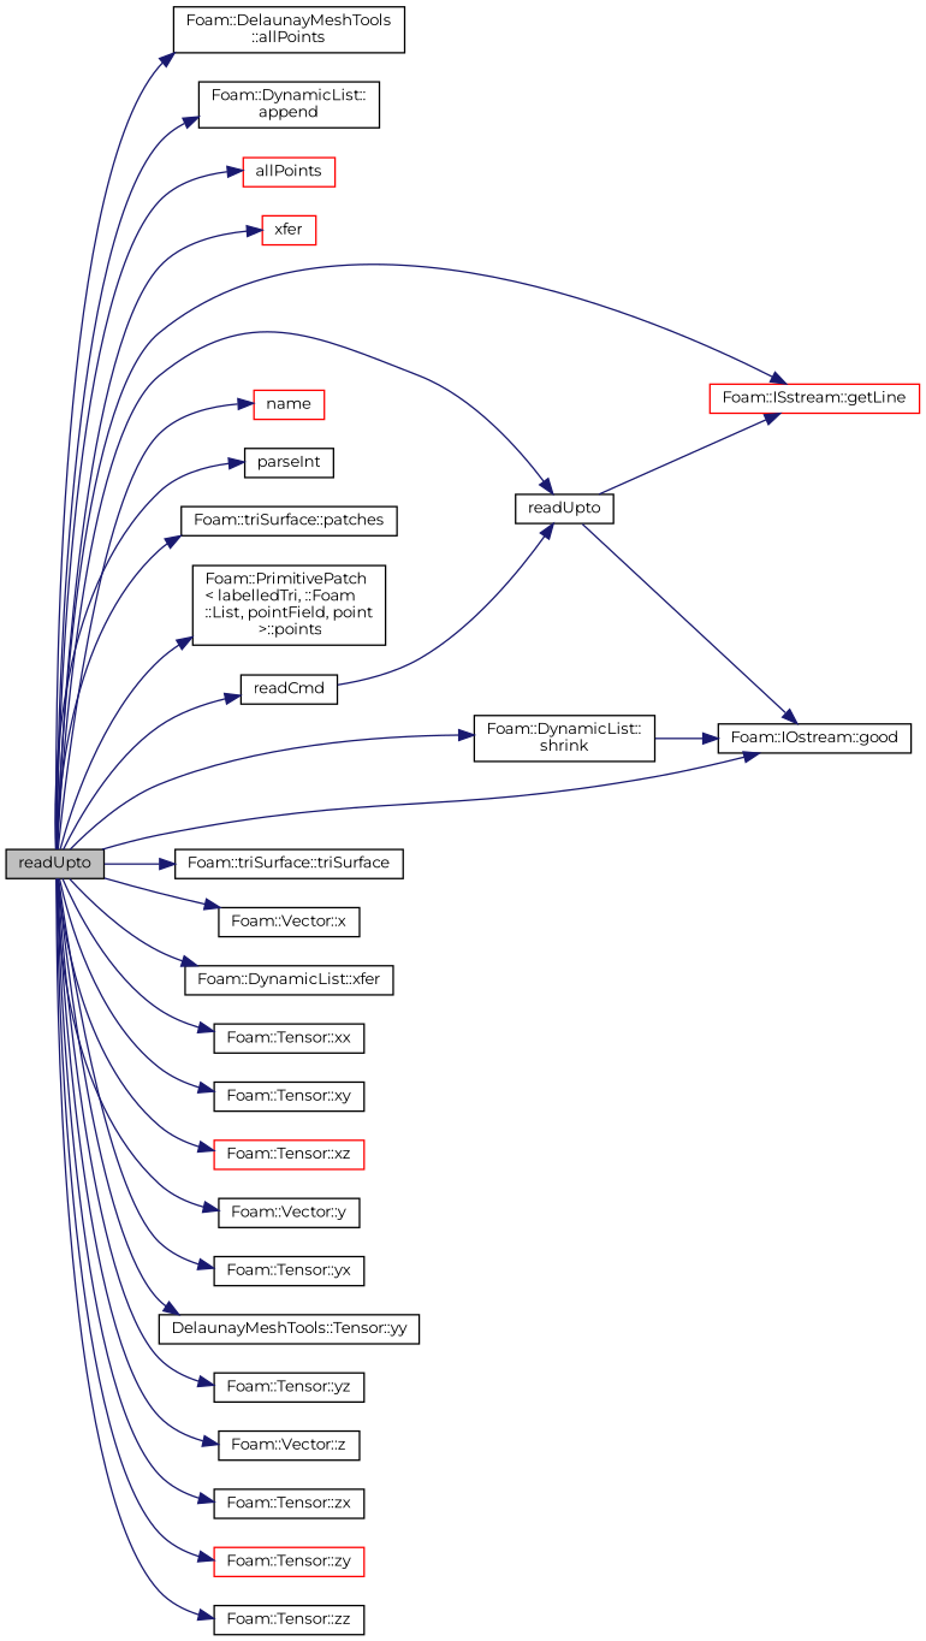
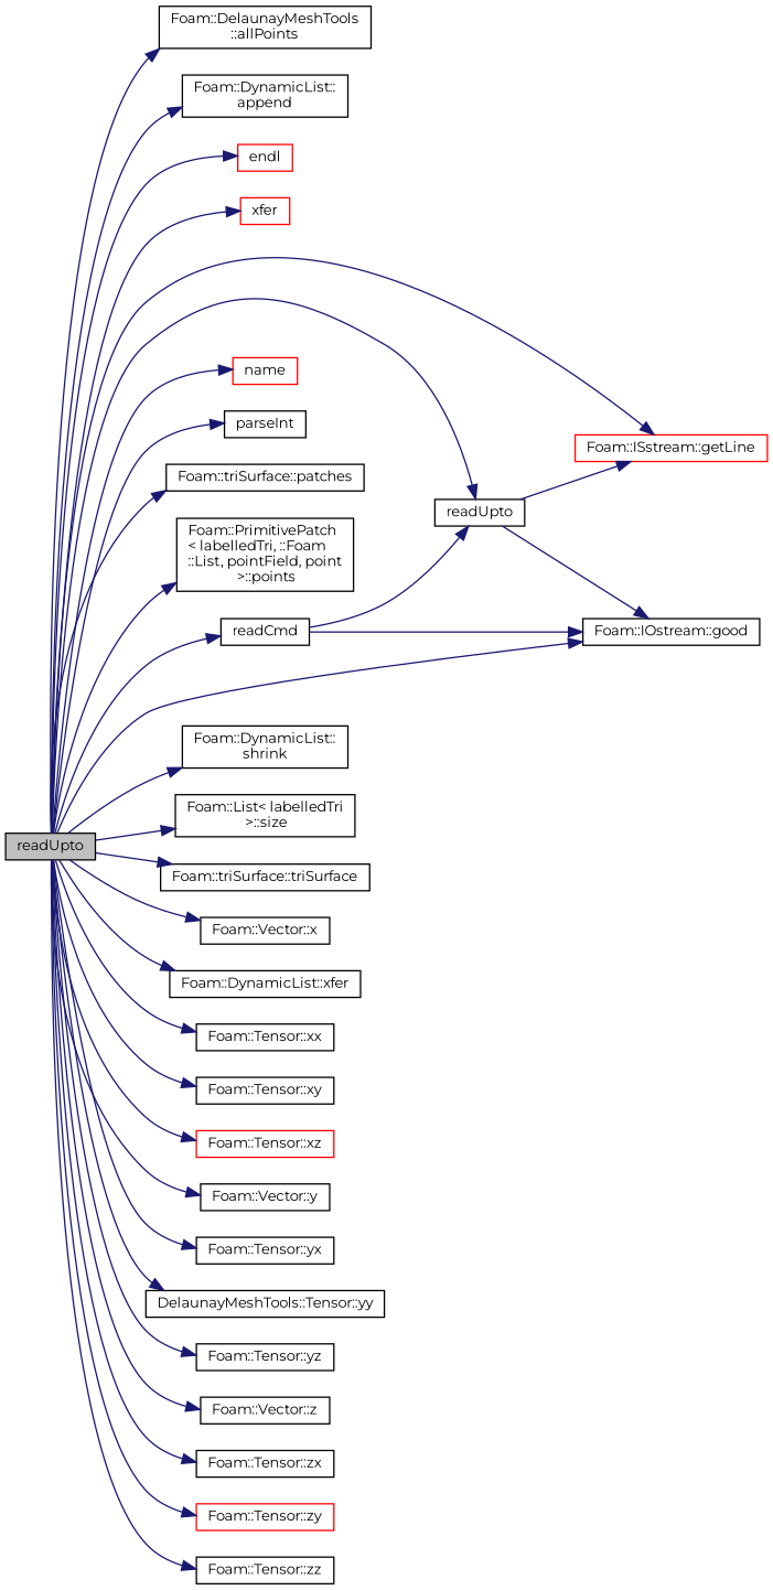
  digraph {
    fontname=Montserrat
    rankdir=LR
    node [color=black fontname=Montserrat fontsize=10 shape=record]
    edge [color=midnightblue fontname=Montserrat fontsize=10 labelfontname=FreeSans labelfontsize=10 style=solid]
    n1 [fillcolor=grey75 fontcolor=black height=0.2 label=readUpto style=filled width=0.4]
    n2 [height=0.2 label="Foam::DelaunayMeshTools\l::allPoints" width=0.4]
    n3 [height=0.2 label="Foam::DynamicList::\lappend" width=0.4]
-   n4 [color=red height=0.2 label=allPoints width=0.4]
+   n4 [color=red height=0.2 label=endl width=0.4]
    n5 [color=red height=0.2 label=xfer width=0.4]
    n6 [color=red height=0.2 label="Foam::ISstream::getLine" width=0.4]
    n7 [height=0.2 label="Foam::IOstream::good" width=0.4]
    n8 [color=red height=0.2 label=name width=0.4]
    n9 [height=0.2 label=parseInt width=0.4]
    n10 [height=0.2 label="Foam::triSurface::patches" width=0.4]
    n11 [height=0.2 label="Foam::PrimitivePatch\l\< labelledTri, ::Foam\l::List, pointField, point\l \>::points" width=0.4]
    n12 [height=0.2 label=readCmd width=0.4]
    n13 [height=0.2 label=readUpto width=0.4]
    n14 [height=0.2 label="Foam::DynamicList::\lshrink" width=0.4]
+   n15 [height=0.2 label="Foam::List\< labelledTri\l \>::size" width=0.4]
    n16 [height=0.2 label="Foam::triSurface::triSurface" width=0.4]
    n17 [height=0.2 label="Foam::Vector::x" width=0.4]
    n18 [height=0.2 label="Foam::DynamicList::xfer" width=0.4]
    n19 [height=0.2 label="Foam::Tensor::xx" width=0.4]
    n20 [height=0.2 label="Foam::Tensor::xy" width=0.4]
    n21 [color=red height=0.2 label="Foam::Tensor::xz" width=0.4]
    n22 [height=0.2 label="Foam::Vector::y" width=0.4]
    n23 [height=0.2 label="Foam::Tensor::yx" width=0.4]
    n24 [height=0.2 label="DelaunayMeshTools::Tensor::yy" width=0.4]
    n25 [height=0.2 label="Foam::Tensor::yz" width=0.4]
    n26 [height=0.2 label="Foam::Vector::z" width=0.4]
    n27 [height=0.2 label="Foam::Tensor::zx" width=0.4]
    n28 [color=red height=0.2 label="Foam::Tensor::zy" width=0.4]
    n29 [height=0.2 label="Foam::Tensor::zz" width=0.4]
    n1 -> n2
    n1 -> n3
    n1 -> n4
    n1 -> n5
    n1 -> n6
    n1 -> n7
    n1 -> n8
    n1 -> n9
    n1 -> n10
    n1 -> n11
    n1 -> n12
    n1 -> n13
    n1 -> n14
+   n1 -> n15
    n1 -> n16
    n1 -> n17
    n1 -> n18
    n1 -> n19
    n1 -> n20
    n1 -> n21
    n1 -> n22
    n1 -> n23
    n1 -> n24
    n1 -> n25
    n1 -> n26
    n1 -> n27
    n1 -> n28
    n1 -> n29
-   n14 -> n7
+   n12 -> n7
    n12 -> n13
    n13 -> n6
    n13 -> n7
  }
